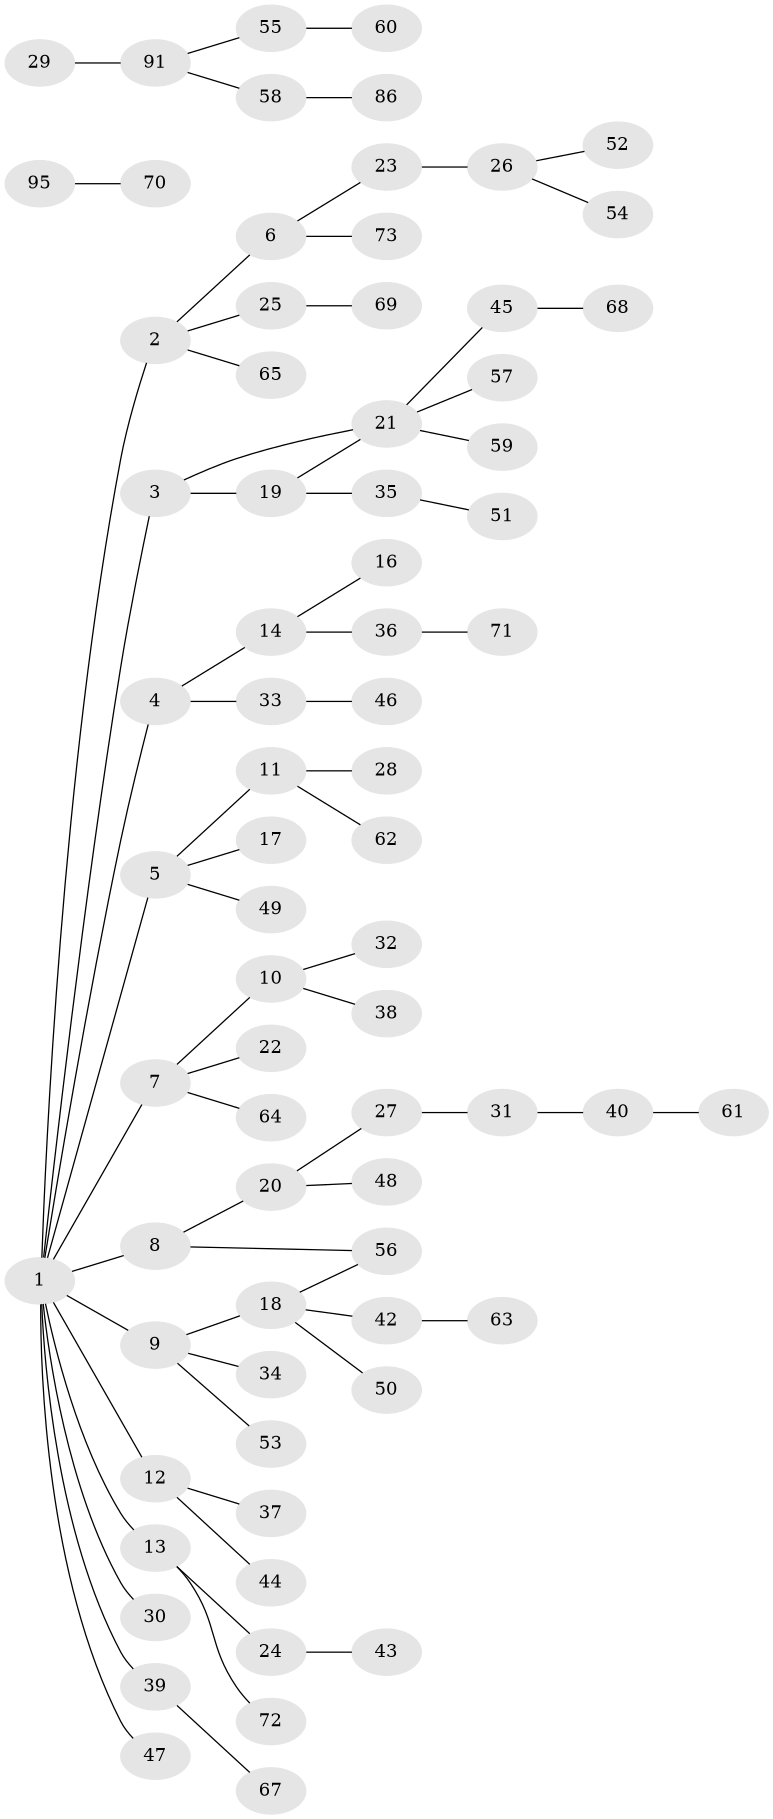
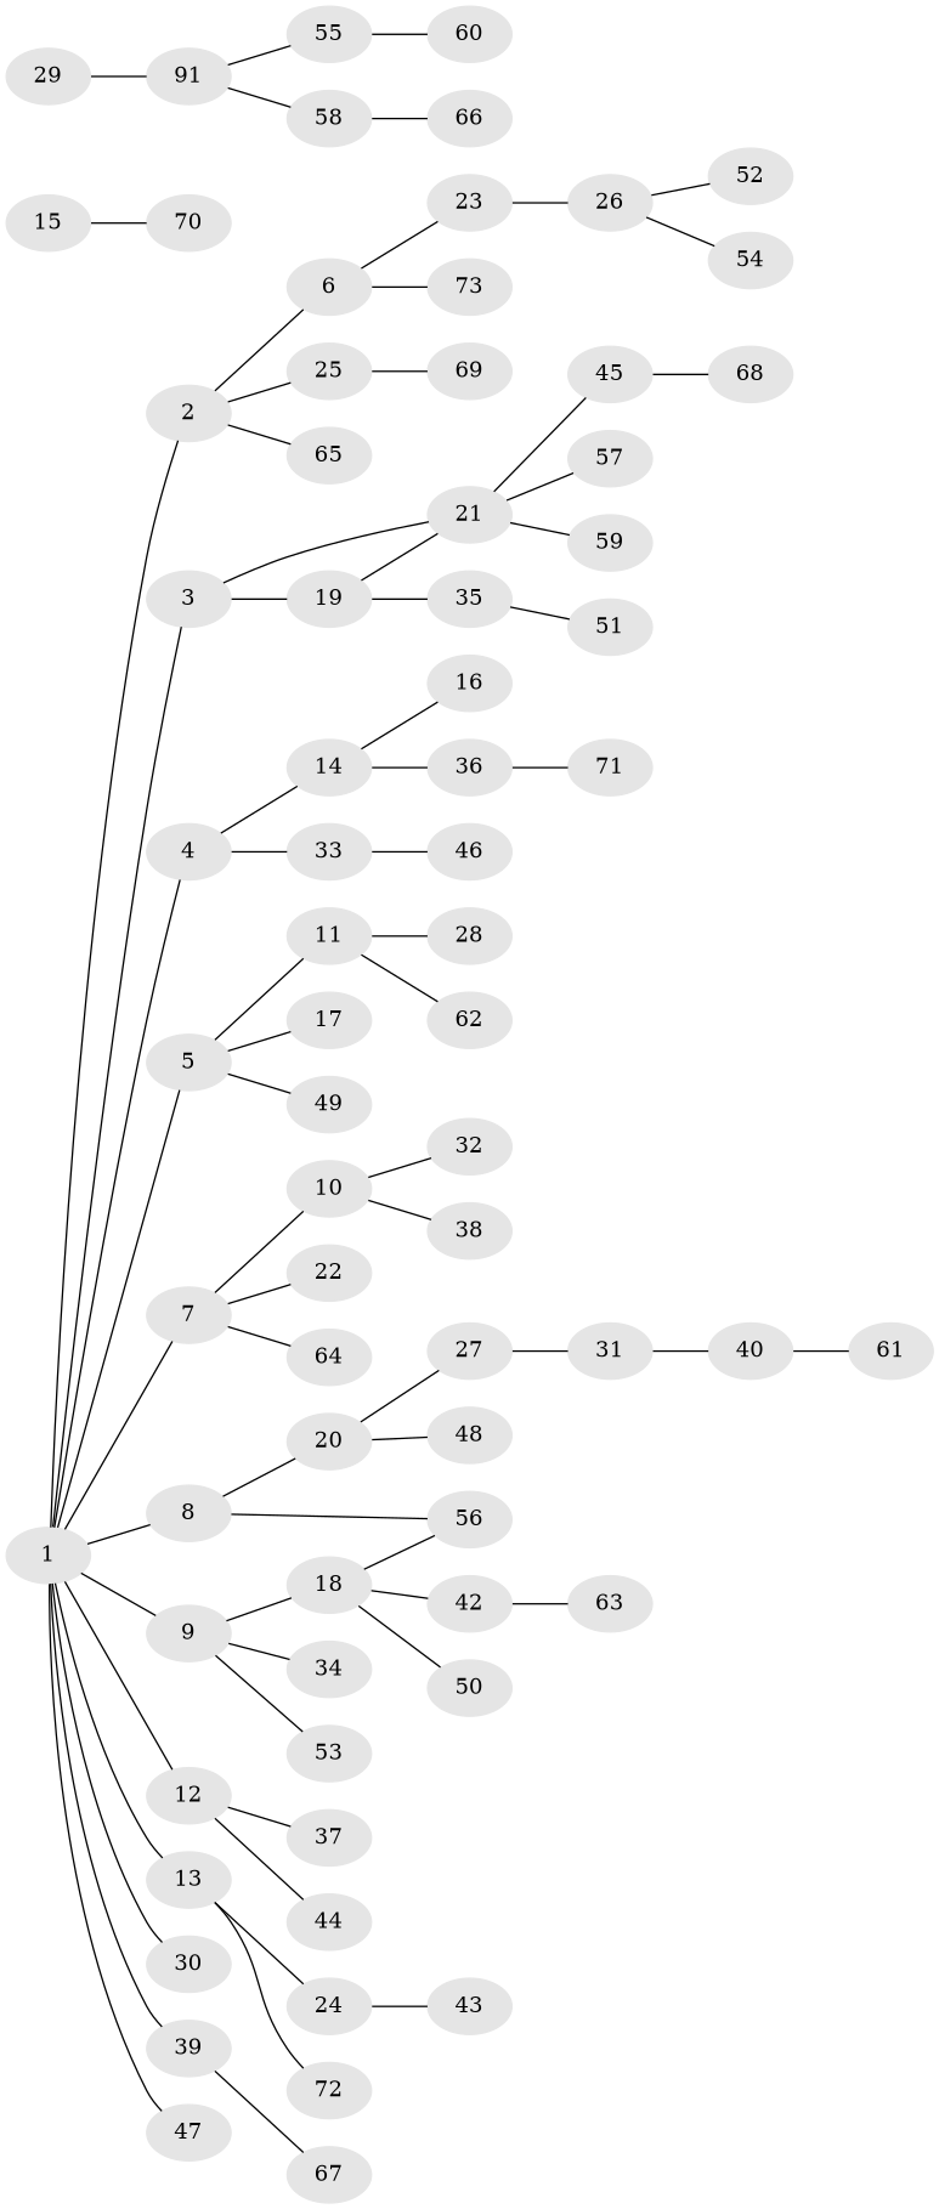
  graph {
    rankdir=LR
    node [color=gray90 style=filled]
    1
    2
    3
    4
    5
    7
    8
    9
    12
    13
    30
    39
    47
    6
    25
    65
    19
    21
    14
    33
    11
    17
    49
    10
    22
    64
    20
    56
    18
    34
    53
    37
    44
    24
    72
    67
    23
    73
    69
-   15 [label=95]
+   15
    70
    35
    16
    36
    46
    28
    62
    26
    32
    38
    27
    48
    42
    50
    43
    71
    n57 [label=91]
    29
    63
    45
    57
    59
    51
    31
    68
    52
    54
    40
    55
    58
    61
    60
-   66 [label=86]
+   66
    1 -- 2
    1 -- 3
    1 -- 4
    1 -- 5
    1 -- 7
    1 -- 8
    1 -- 9
    1 -- 12
    1 -- 13
    1 -- 30
    1 -- 39
    1 -- 47
    2 -- 6
    2 -- 25
    2 -- 65
    3 -- 19
    3 -- 21
    4 -- 14
    4 -- 33
    5 -- 11
    5 -- 17
    5 -- 49
    7 -- 10
    7 -- 22
    7 -- 64
    8 -- 20
    8 -- 56
    9 -- 18
    9 -- 34
    9 -- 53
    12 -- 37
    12 -- 44
    13 -- 24
    13 -- 72
    39 -- 67
    6 -- 23
    6 -- 73
    25 -- 69
    19 -- 21
    19 -- 35
    21 -- 45
    21 -- 57
    21 -- 59
    14 -- 16
    14 -- 36
    33 -- 46
    11 -- 28
    11 -- 62
    10 -- 32
    10 -- 38
    20 -- 27
    20 -- 48
    18 -- 56
    18 -- 42
    18 -- 50
    24 -- 43
    23 -- 26
    15 -- 70
    35 -- 51
    36 -- 71
    26 -- 52
    26 -- 54
    27 -- 31
    42 -- 63
    n57 -- 55
    n57 -- 58
    29 -- n57
    45 -- 68
    31 -- 40
    40 -- 61
    55 -- 60
    58 -- 66
  }
